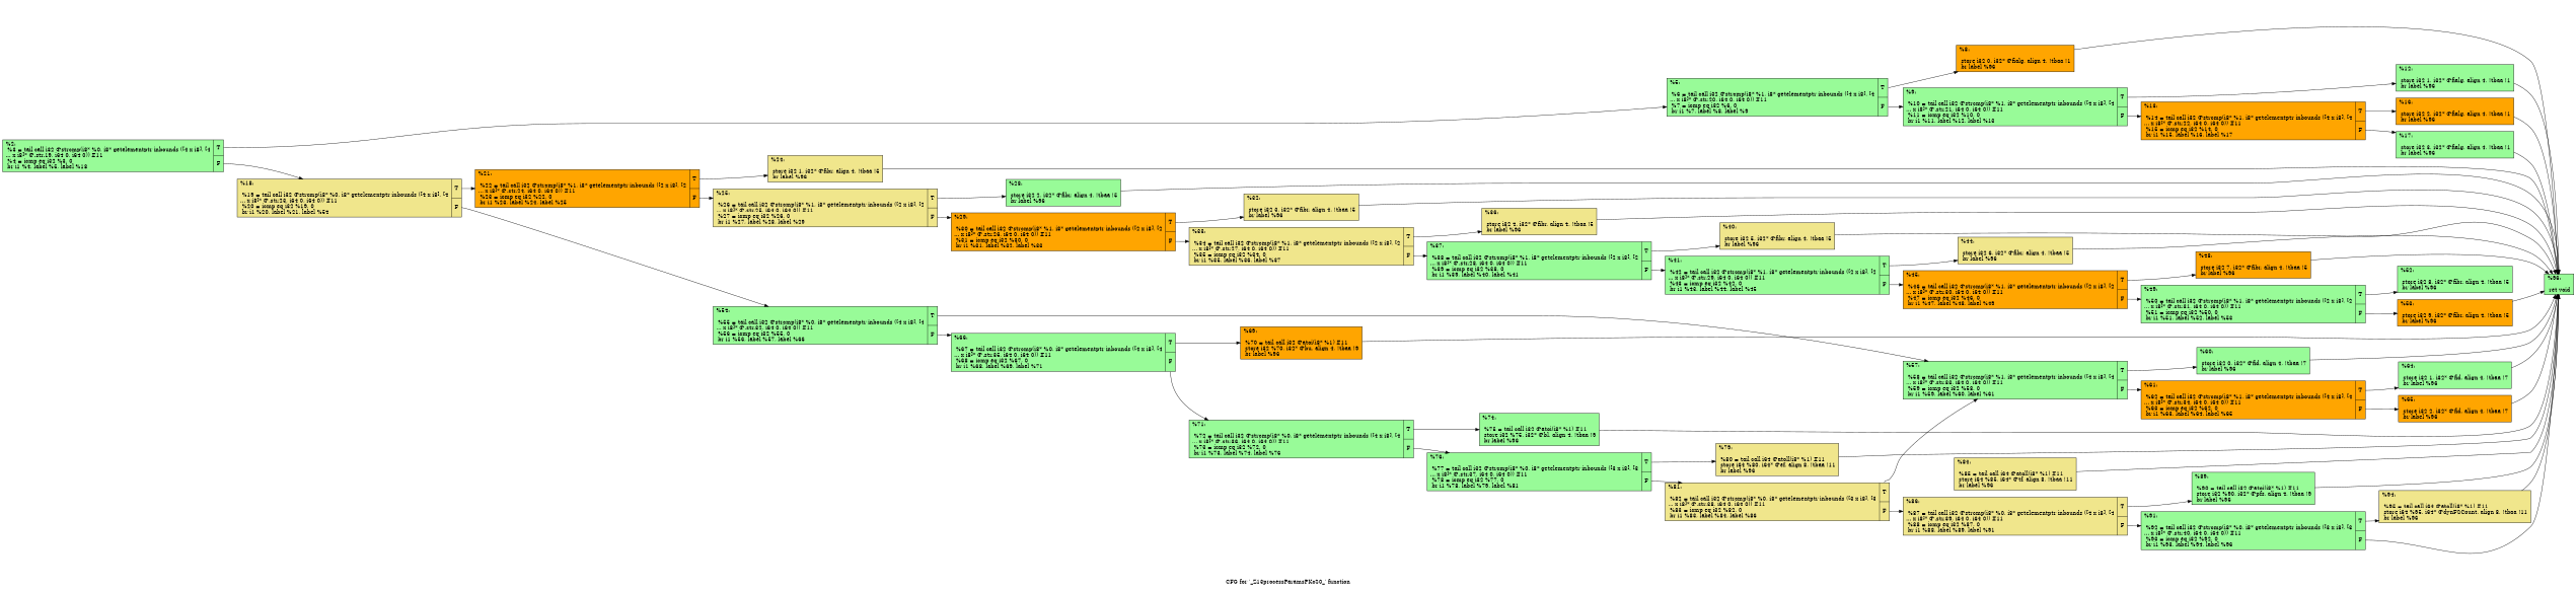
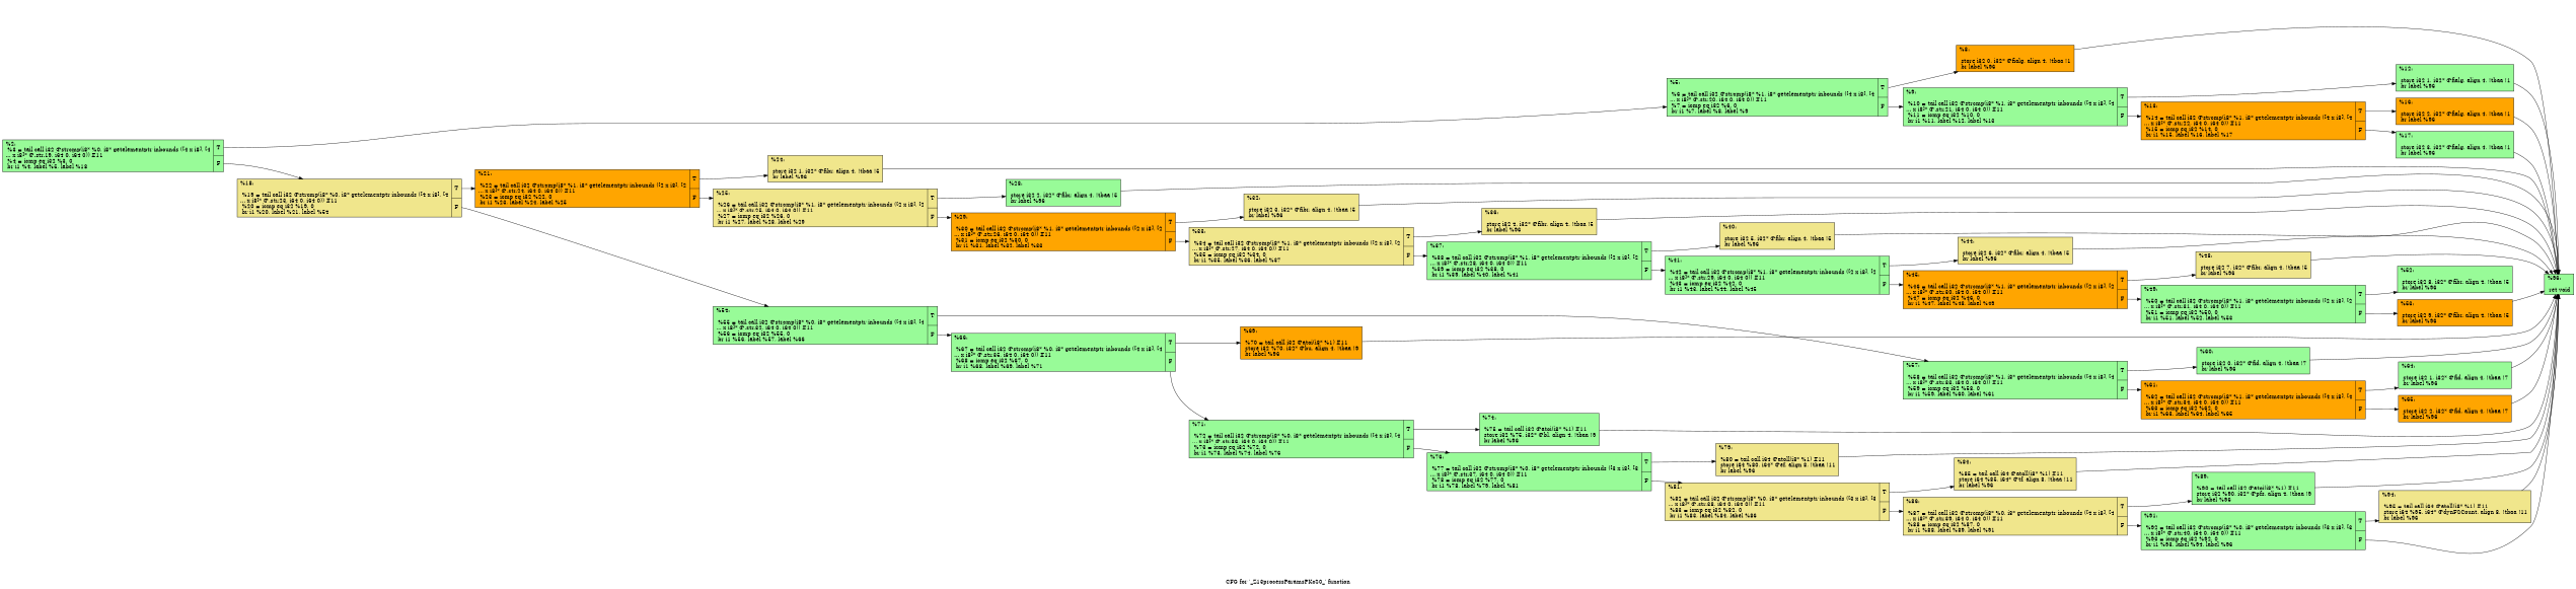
  digraph {
    label="CFG for '_Z13processParamsPKcS0_' function"
    rankdir=LR
    node [fillcolor=palegreen shape=record style=filled]
    edge [tailport=s0]
    n1 [label="{%2:\l  %3 = tail call i32 @strcmp(i8* %0, i8* getelementptr inbounds ([4 x i8], [4\l... x i8]* @.str.19, i64 0, i64 0)) #11\l  %4 = icmp eq i32 %3, 0\l  br i1 %4, label %5, label %18\l|{<s0>T|<s1>F}}"]
    n2 [label="{%5:\l\l  %6 = tail call i32 @strcmp(i8* %1, i8* getelementptr inbounds ([4 x i8], [4\l... x i8]* @.str.20, i64 0, i64 0)) #11\l  %7 = icmp eq i32 %6, 0\l  br i1 %7, label %8, label %9\l|{<s0>T|<s1>F}}"]
    n3 [fillcolor=khaki label="{%18:\l\l  %19 = tail call i32 @strcmp(i8* %0, i8* getelementptr inbounds ([4 x i8], [4\l... x i8]* @.str.23, i64 0, i64 0)) #11\l  %20 = icmp eq i32 %19, 0\l  br i1 %20, label %21, label %54\l|{<s0>T|<s1>F}}"]
    n4 [fillcolor=orange label="{%8:\l\l  store i32 0, i32* @fialg, align 4, !tbaa !1\l  br label %96\l}"]
    n5 [label="{%9:\l\l  %10 = tail call i32 @strcmp(i8* %1, i8* getelementptr inbounds ([4 x i8], [4\l... x i8]* @.str.21, i64 0, i64 0)) #11\l  %11 = icmp eq i32 %10, 0\l  br i1 %11, label %12, label %13\l|{<s0>T|<s1>F}}"]
    n6 [fillcolor=orange label="{%21:\l\l  %22 = tail call i32 @strcmp(i8* %1, i8* getelementptr inbounds ([2 x i8], [2\l... x i8]* @.str.24, i64 0, i64 0)) #11\l  %23 = icmp eq i32 %22, 0\l  br i1 %23, label %24, label %25\l|{<s0>T|<s1>F}}"]
    n7 [label="{%54:\l\l  %55 = tail call i32 @strcmp(i8* %0, i8* getelementptr inbounds ([4 x i8], [4\l... x i8]* @.str.32, i64 0, i64 0)) #11\l  %56 = icmp eq i32 %55, 0\l  br i1 %56, label %57, label %66\l|{<s0>T|<s1>F}}"]
    n8 [label="{%96:\l\l  ret void\l}"]
    n9 [label="{%12:\l\l  store i32 1, i32* @fialg, align 4, !tbaa !1\l  br label %96\l}"]
    n10 [fillcolor=orange label="{%13:\l\l  %14 = tail call i32 @strcmp(i8* %1, i8* getelementptr inbounds ([4 x i8], [4\l... x i8]* @.str.22, i64 0, i64 0)) #11\l  %15 = icmp eq i32 %14, 0\l  br i1 %15, label %16, label %17\l|{<s0>T|<s1>F}}"]
    n11 [fillcolor=khaki label="{%24:\l\l  store i32 1, i32* @fibr, align 4, !tbaa !5\l  br label %96\l}"]
    n12 [fillcolor=khaki label="{%25:\l\l  %26 = tail call i32 @strcmp(i8* %1, i8* getelementptr inbounds ([2 x i8], [2\l... x i8]* @.str.25, i64 0, i64 0)) #11\l  %27 = icmp eq i32 %26, 0\l  br i1 %27, label %28, label %29\l|{<s0>T|<s1>F}}"]
    n13 [label="{%57:\l\l  %58 = tail call i32 @strcmp(i8* %1, i8* getelementptr inbounds ([4 x i8], [4\l... x i8]* @.str.33, i64 0, i64 0)) #11\l  %59 = icmp eq i32 %58, 0\l  br i1 %59, label %60, label %61\l|{<s0>T|<s1>F}}"]
    n14 [label="{%66:\l\l  %67 = tail call i32 @strcmp(i8* %0, i8* getelementptr inbounds ([4 x i8], [4\l... x i8]* @.str.35, i64 0, i64 0)) #11\l  %68 = icmp eq i32 %67, 0\l  br i1 %68, label %69, label %71\l|{<s0>T|<s1>F}}"]
    n15 [fillcolor=orange label="{%16:\l\l  store i32 2, i32* @fialg, align 4, !tbaa !1\l  br label %96\l}"]
    n16 [label="{%17:\l\l  store i32 3, i32* @fialg, align 4, !tbaa !1\l  br label %96\l}"]
    n17 [label="{%28:\l\l  store i32 2, i32* @fibr, align 4, !tbaa !5\l  br label %96\l}"]
    n18 [fillcolor=orange label="{%29:\l\l  %30 = tail call i32 @strcmp(i8* %1, i8* getelementptr inbounds ([2 x i8], [2\l... x i8]* @.str.26, i64 0, i64 0)) #11\l  %31 = icmp eq i32 %30, 0\l  br i1 %31, label %32, label %33\l|{<s0>T|<s1>F}}"]
    n19 [label="{%60:\l\l  store i32 0, i32* @fid, align 4, !tbaa !7\l  br label %96\l}"]
    n20 [fillcolor=orange label="{%61:\l\l  %62 = tail call i32 @strcmp(i8* %1, i8* getelementptr inbounds ([4 x i8], [4\l... x i8]* @.str.34, i64 0, i64 0)) #11\l  %63 = icmp eq i32 %62, 0\l  br i1 %63, label %64, label %65\l|{<s0>T|<s1>F}}"]
    n21 [fillcolor=orange label="{%69:\l\l  %70 = tail call i32 @atoi(i8* %1) #11\l  store i32 %70, i32* @bu, align 4, !tbaa !9\l  br label %96\l}"]
    n22 [label="{%71:\l\l  %72 = tail call i32 @strcmp(i8* %0, i8* getelementptr inbounds ([4 x i8], [4\l... x i8]* @.str.36, i64 0, i64 0)) #11\l  %73 = icmp eq i32 %72, 0\l  br i1 %73, label %74, label %76\l|{<s0>T|<s1>F}}"]
    n23 [fillcolor=khaki label="{%32:\l\l  store i32 3, i32* @fibr, align 4, !tbaa !5\l  br label %96\l}"]
    n24 [fillcolor=khaki label="{%33:\l\l  %34 = tail call i32 @strcmp(i8* %1, i8* getelementptr inbounds ([2 x i8], [2\l... x i8]* @.str.27, i64 0, i64 0)) #11\l  %35 = icmp eq i32 %34, 0\l  br i1 %35, label %36, label %37\l|{<s0>T|<s1>F}}"]
    n25 [fillcolor=khaki label="{%36:\l\l  store i32 4, i32* @fibr, align 4, !tbaa !5\l  br label %96\l}"]
    n26 [label="{%37:\l\l  %38 = tail call i32 @strcmp(i8* %1, i8* getelementptr inbounds ([2 x i8], [2\l... x i8]* @.str.28, i64 0, i64 0)) #11\l  %39 = icmp eq i32 %38, 0\l  br i1 %39, label %40, label %41\l|{<s0>T|<s1>F}}"]
    n27 [fillcolor=khaki label="{%40:\l\l  store i32 5, i32* @fibr, align 4, !tbaa !5\l  br label %96\l}"]
    n28 [label="{%41:\l\l  %42 = tail call i32 @strcmp(i8* %1, i8* getelementptr inbounds ([2 x i8], [2\l... x i8]* @.str.29, i64 0, i64 0)) #11\l  %43 = icmp eq i32 %42, 0\l  br i1 %43, label %44, label %45\l|{<s0>T|<s1>F}}"]
    n29 [fillcolor=khaki label="{%44:\l\l  store i32 6, i32* @fibr, align 4, !tbaa !5\l  br label %96\l}"]
    n30 [fillcolor=orange label="{%45:\l\l  %46 = tail call i32 @strcmp(i8* %1, i8* getelementptr inbounds ([2 x i8], [2\l... x i8]* @.str.30, i64 0, i64 0)) #11\l  %47 = icmp eq i32 %46, 0\l  br i1 %47, label %48, label %49\l|{<s0>T|<s1>F}}"]
-   n31 [fillcolor=orange label="{%48:\l\l  store i32 7, i32* @fibr, align 4, !tbaa !5\l  br label %96\l}"]
+   n31 [fillcolor=khaki label="{%48:\l\l  store i32 7, i32* @fibr, align 4, !tbaa !5\l  br label %96\l}"]
    n32 [label="{%49:\l\l  %50 = tail call i32 @strcmp(i8* %1, i8* getelementptr inbounds ([2 x i8], [2\l... x i8]* @.str.31, i64 0, i64 0)) #11\l  %51 = icmp eq i32 %50, 0\l  br i1 %51, label %52, label %53\l|{<s0>T|<s1>F}}"]
    n33 [label="{%52:\l\l  store i32 8, i32* @fibr, align 4, !tbaa !5\l  br label %96\l}"]
    n34 [fillcolor=orange label="{%53:\l\l  store i32 9, i32* @fibr, align 4, !tbaa !5\l  br label %96\l}"]
    n35 [label="{%64:\l\l  store i32 1, i32* @fid, align 4, !tbaa !7\l  br label %96\l}"]
    n36 [fillcolor=orange label="{%65:\l\l  store i32 2, i32* @fid, align 4, !tbaa !7\l  br label %96\l}"]
    n37 [label="{%74:\l\l  %75 = tail call i32 @atoi(i8* %1) #11\l  store i32 %75, i32* @bl, align 4, !tbaa !9\l  br label %96\l}"]
    n38 [label="{%76:\l\l  %77 = tail call i32 @strcmp(i8* %0, i8* getelementptr inbounds ([3 x i8], [3\l... x i8]* @.str.37, i64 0, i64 0)) #11\l  %78 = icmp eq i32 %77, 0\l  br i1 %78, label %79, label %81\l|{<s0>T|<s1>F}}"]
    n39 [fillcolor=khaki label="{%79:\l\l  %80 = tail call i64 @atoll(i8* %1) #11\l  store i64 %80, i64* @ef, align 8, !tbaa !11\l  br label %96\l}"]
    n40 [fillcolor=khaki label="{%81:\l\l  %82 = tail call i32 @strcmp(i8* %0, i8* getelementptr inbounds ([3 x i8], [3\l... x i8]* @.str.38, i64 0, i64 0)) #11\l  %83 = icmp eq i32 %82, 0\l  br i1 %83, label %84, label %86\l|{<s0>T|<s1>F}}"]
    n41 [fillcolor=khaki label="{%84:\l\l  %85 = tail call i64 @atoll(i8* %1) #11\l  store i64 %85, i64* @tf, align 8, !tbaa !11\l  br label %96\l}"]
    n42 [fillcolor=khaki label="{%86:\l\l  %87 = tail call i32 @strcmp(i8* %0, i8* getelementptr inbounds ([4 x i8], [4\l... x i8]* @.str.39, i64 0, i64 0)) #11\l  %88 = icmp eq i32 %87, 0\l  br i1 %88, label %89, label %91\l|{<s0>T|<s1>F}}"]
    n43 [label="{%89:\l\l  %90 = tail call i32 @atoi(i8* %1) #11\l  store i32 %90, i32* @pfs, align 4, !tbaa !9\l  br label %96\l}"]
    n44 [label="{%91:\l\l  %92 = tail call i32 @strcmp(i8* %0, i8* getelementptr inbounds ([3 x i8], [3\l... x i8]* @.str.40, i64 0, i64 0)) #11\l  %93 = icmp eq i32 %92, 0\l  br i1 %93, label %94, label %96\l|{<s0>T|<s1>F}}"]
    n45 [fillcolor=khaki label="{%94:\l\l  %95 = tail call i64 @atoll(i8* %1) #11\l  store i64 %95, i64* @dynFSCount, align 8, !tbaa !11\l  br label %96\l}"]
    n1 -> n2
    n1 -> n3 [tailport=s1]
    n2 -> n4
    n2 -> n5 [tailport=s1]
    n3 -> n6
    n3 -> n7 [tailport=s1]
    n4 -> n8 [tailport=""]
    n5 -> n9
    n5 -> n10 [tailport=s1]
    n6 -> n11
    n6 -> n12 [tailport=s1]
    n7 -> n13
    n7 -> n14 [tailport=s1]
    n9 -> n8 [tailport=""]
    n10 -> n15
    n10 -> n16 [tailport=s1]
    n11 -> n8 [tailport=""]
    n12 -> n17
    n12 -> n18 [tailport=s1]
    n13 -> n19
    n13 -> n20 [tailport=s1]
    n14 -> n21
    n14 -> n22 [tailport=s1]
    n15 -> n8 [tailport=""]
    n16 -> n8 [tailport=""]
    n17 -> n8 [tailport=""]
    n18 -> n23
    n18 -> n24 [tailport=s1]
    n19 -> n8 [tailport=""]
    n20 -> n35
    n20 -> n36 [tailport=s1]
    n21 -> n8 [tailport=""]
    n22 -> n37
    n22 -> n38 [tailport=s1]
    n23 -> n8 [tailport=""]
    n24 -> n25
    n24 -> n26 [tailport=s1]
    n25 -> n8 [tailport=""]
    n26 -> n27
    n26 -> n28 [tailport=s1]
    n27 -> n8 [tailport=""]
    n28 -> n29
    n28 -> n30 [tailport=s1]
    n29 -> n8 [tailport=""]
    n30 -> n31
    n30 -> n32 [tailport=s1]
    n31 -> n8 [tailport=""]
    n32 -> n33
    n32 -> n34 [tailport=s1]
    n34 -> n8 [tailport=""]
    n35 -> n8 [tailport=""]
    n36 -> n8 [tailport=""]
    n37 -> n8 [tailport=""]
    n38 -> n39
    n38 -> n40 [tailport=s1]
    n39 -> n8 [tailport=""]
-   n40 -> n13
+   n40 -> n41
    n40 -> n42 [tailport=s1]
    n41 -> n8 [tailport=""]
    n42 -> n43
    n42 -> n44 [tailport=s1]
    n43 -> n8 [tailport=""]
    n44 -> n8 [tailport=s1]
    n44 -> n45
    n45 -> n8 [tailport=""]
  }
